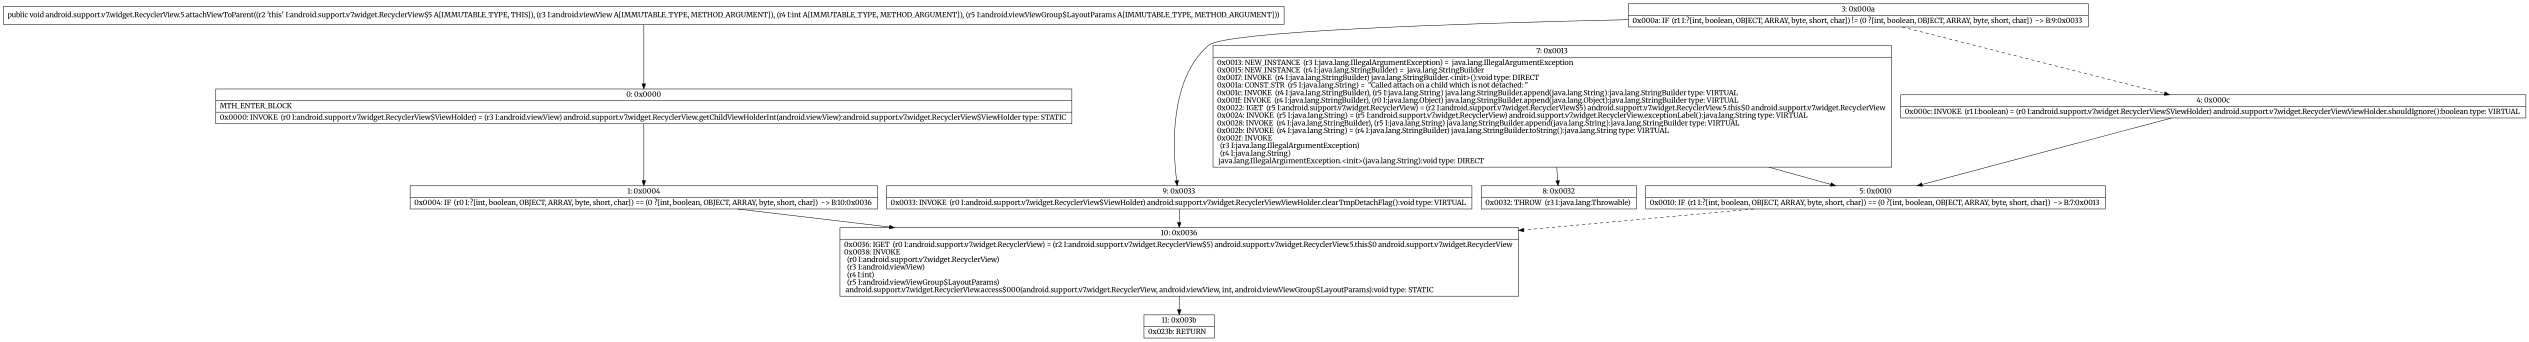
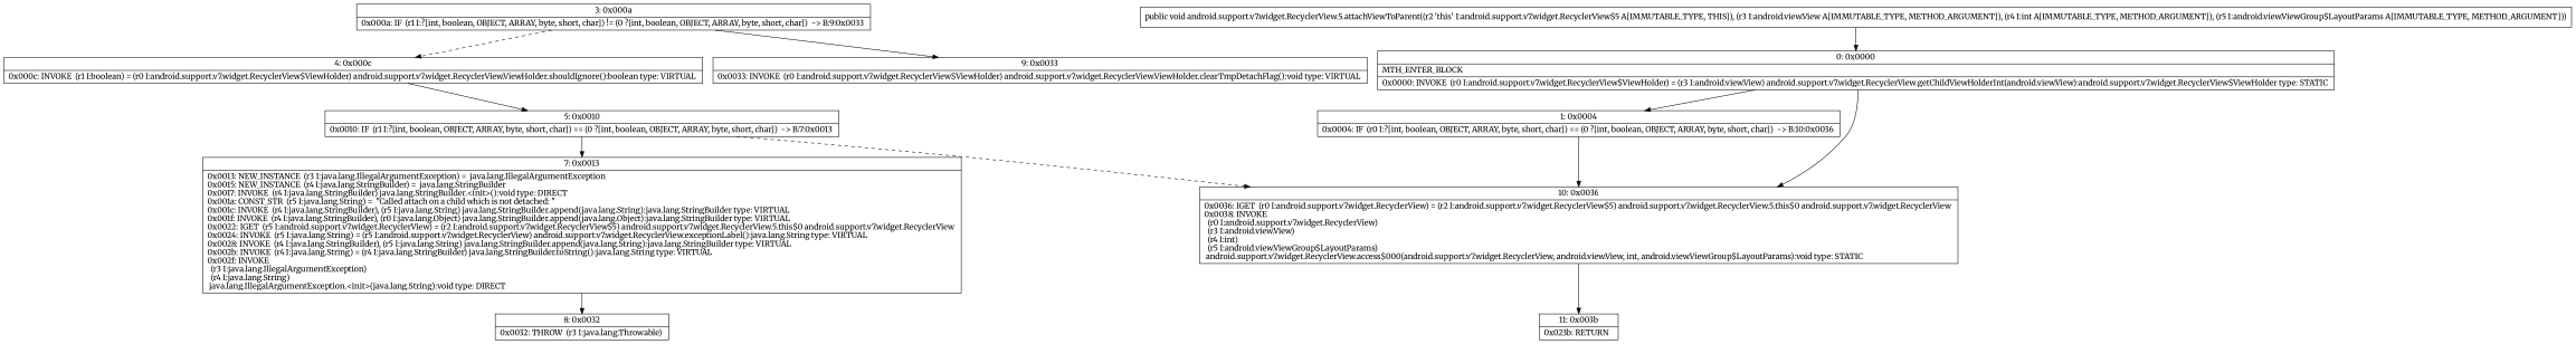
  digraph {
    fontname=Merriweather
    node [fontname=Merriweather shape=record]
    edge [fontname=Merriweather]
    n1 [label="{0\:\ 0x0000|MTH_ENTER_BLOCK\l|0x0000: INVOKE  (r0 I:android.support.v7.widget.RecyclerView$ViewHolder) = (r3 I:android.view.View) android.support.v7.widget.RecyclerView.getChildViewHolderInt(android.view.View):android.support.v7.widget.RecyclerView$ViewHolder type: STATIC \l}"]
    n2 [label="{1\:\ 0x0004|0x0004: IF  (r0 I:?[int, boolean, OBJECT, ARRAY, byte, short, char]) == (0 ?[int, boolean, OBJECT, ARRAY, byte, short, char])  \-\> B:10:0x0036 \l}"]
    n3 [label="{10\:\ 0x0036|0x0036: IGET  (r0 I:android.support.v7.widget.RecyclerView) = (r2 I:android.support.v7.widget.RecyclerView$5) android.support.v7.widget.RecyclerView.5.this$0 android.support.v7.widget.RecyclerView \l0x0038: INVOKE  \l  (r0 I:android.support.v7.widget.RecyclerView)\l  (r3 I:android.view.View)\l  (r4 I:int)\l  (r5 I:android.view.ViewGroup$LayoutParams)\l android.support.v7.widget.RecyclerView.access$000(android.support.v7.widget.RecyclerView, android.view.View, int, android.view.ViewGroup$LayoutParams):void type: STATIC \l}"]
    n4 [label="{11\:\ 0x003b|0x023b: RETURN   \l}"]
    n5 [label="{3\:\ 0x000a|0x000a: IF  (r1 I:?[int, boolean, OBJECT, ARRAY, byte, short, char]) != (0 ?[int, boolean, OBJECT, ARRAY, byte, short, char])  \-\> B:9:0x0033 \l}"]
    n6 [label="{4\:\ 0x000c|0x000c: INVOKE  (r1 I:boolean) = (r0 I:android.support.v7.widget.RecyclerView$ViewHolder) android.support.v7.widget.RecyclerView.ViewHolder.shouldIgnore():boolean type: VIRTUAL \l}"]
    n7 [label="{9\:\ 0x0033|0x0033: INVOKE  (r0 I:android.support.v7.widget.RecyclerView$ViewHolder) android.support.v7.widget.RecyclerView.ViewHolder.clearTmpDetachFlag():void type: VIRTUAL \l}"]
    n8 [label="{5\:\ 0x0010|0x0010: IF  (r1 I:?[int, boolean, OBJECT, ARRAY, byte, short, char]) == (0 ?[int, boolean, OBJECT, ARRAY, byte, short, char])  \-\> B:7:0x0013 \l}"]
    n9 [label="{7\:\ 0x0013|0x0013: NEW_INSTANCE  (r3 I:java.lang.IllegalArgumentException) =  java.lang.IllegalArgumentException \l0x0015: NEW_INSTANCE  (r4 I:java.lang.StringBuilder) =  java.lang.StringBuilder \l0x0017: INVOKE  (r4 I:java.lang.StringBuilder) java.lang.StringBuilder.\<init\>():void type: DIRECT \l0x001a: CONST_STR  (r5 I:java.lang.String) =  \"Called attach on a child which is not detached: \" \l0x001c: INVOKE  (r4 I:java.lang.StringBuilder), (r5 I:java.lang.String) java.lang.StringBuilder.append(java.lang.String):java.lang.StringBuilder type: VIRTUAL \l0x001f: INVOKE  (r4 I:java.lang.StringBuilder), (r0 I:java.lang.Object) java.lang.StringBuilder.append(java.lang.Object):java.lang.StringBuilder type: VIRTUAL \l0x0022: IGET  (r5 I:android.support.v7.widget.RecyclerView) = (r2 I:android.support.v7.widget.RecyclerView$5) android.support.v7.widget.RecyclerView.5.this$0 android.support.v7.widget.RecyclerView \l0x0024: INVOKE  (r5 I:java.lang.String) = (r5 I:android.support.v7.widget.RecyclerView) android.support.v7.widget.RecyclerView.exceptionLabel():java.lang.String type: VIRTUAL \l0x0028: INVOKE  (r4 I:java.lang.StringBuilder), (r5 I:java.lang.String) java.lang.StringBuilder.append(java.lang.String):java.lang.StringBuilder type: VIRTUAL \l0x002b: INVOKE  (r4 I:java.lang.String) = (r4 I:java.lang.StringBuilder) java.lang.StringBuilder.toString():java.lang.String type: VIRTUAL \l0x002f: INVOKE  \l  (r3 I:java.lang.IllegalArgumentException)\l  (r4 I:java.lang.String)\l java.lang.IllegalArgumentException.\<init\>(java.lang.String):void type: DIRECT \l}"]
    n10 [label="{8\:\ 0x0032|0x0032: THROW  (r3 I:java.lang.Throwable) \l}"]
    n11 [label="{public void android.support.v7.widget.RecyclerView.5.attachViewToParent((r2 'this' I:android.support.v7.widget.RecyclerView$5 A[IMMUTABLE_TYPE, THIS]), (r3 I:android.view.View A[IMMUTABLE_TYPE, METHOD_ARGUMENT]), (r4 I:int A[IMMUTABLE_TYPE, METHOD_ARGUMENT]), (r5 I:android.view.ViewGroup$LayoutParams A[IMMUTABLE_TYPE, METHOD_ARGUMENT])) }"]
    n1 -> n2
    n2 -> n3
    n3 -> n4
    n5 -> n6 [style=dashed]
    n5 -> n7
    n6 -> n8
-   n7 -> n3
+   n1 -> n3
    n8 -> n3 [style=dashed]
-   n9 -> n8
+   n8 -> n9
    n9 -> n10
    n11 -> n1
  }
